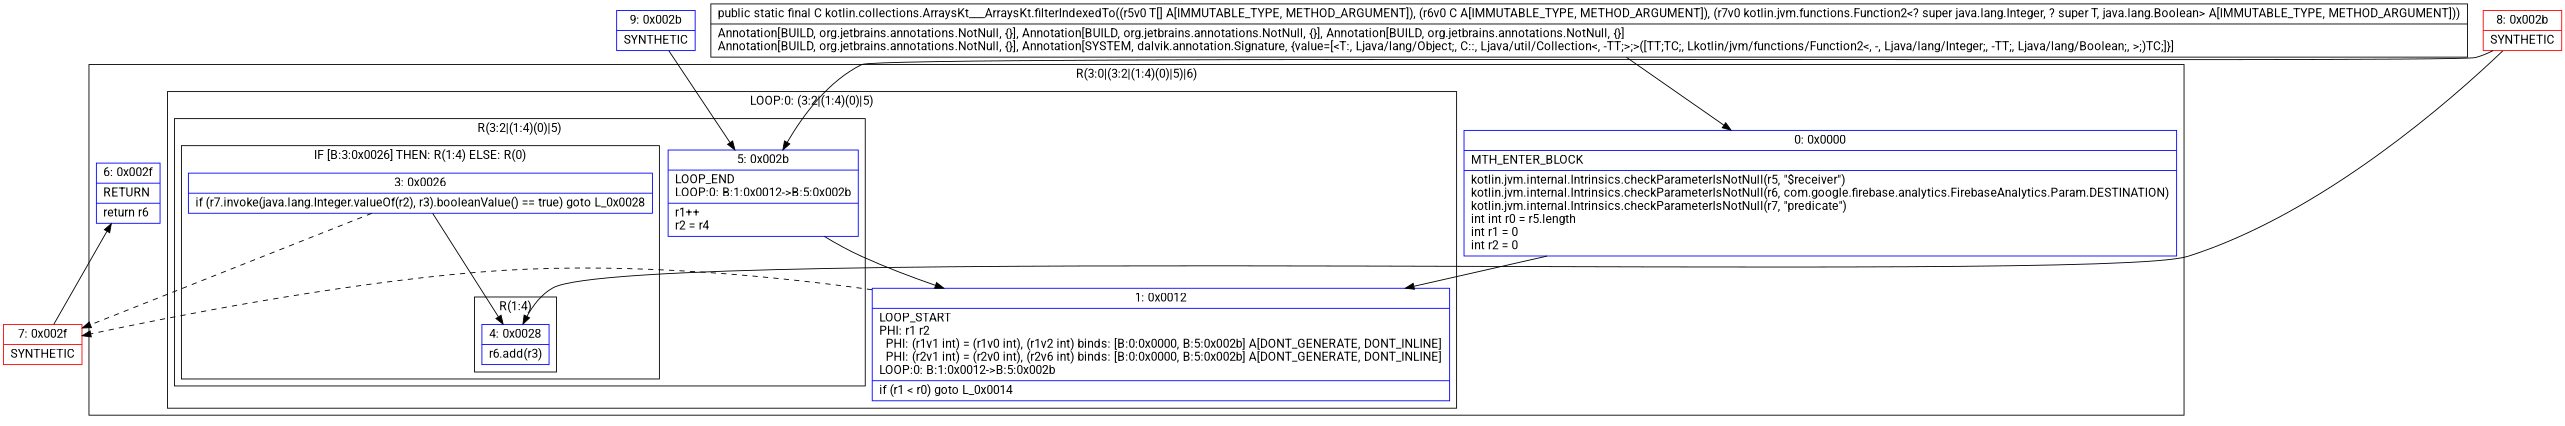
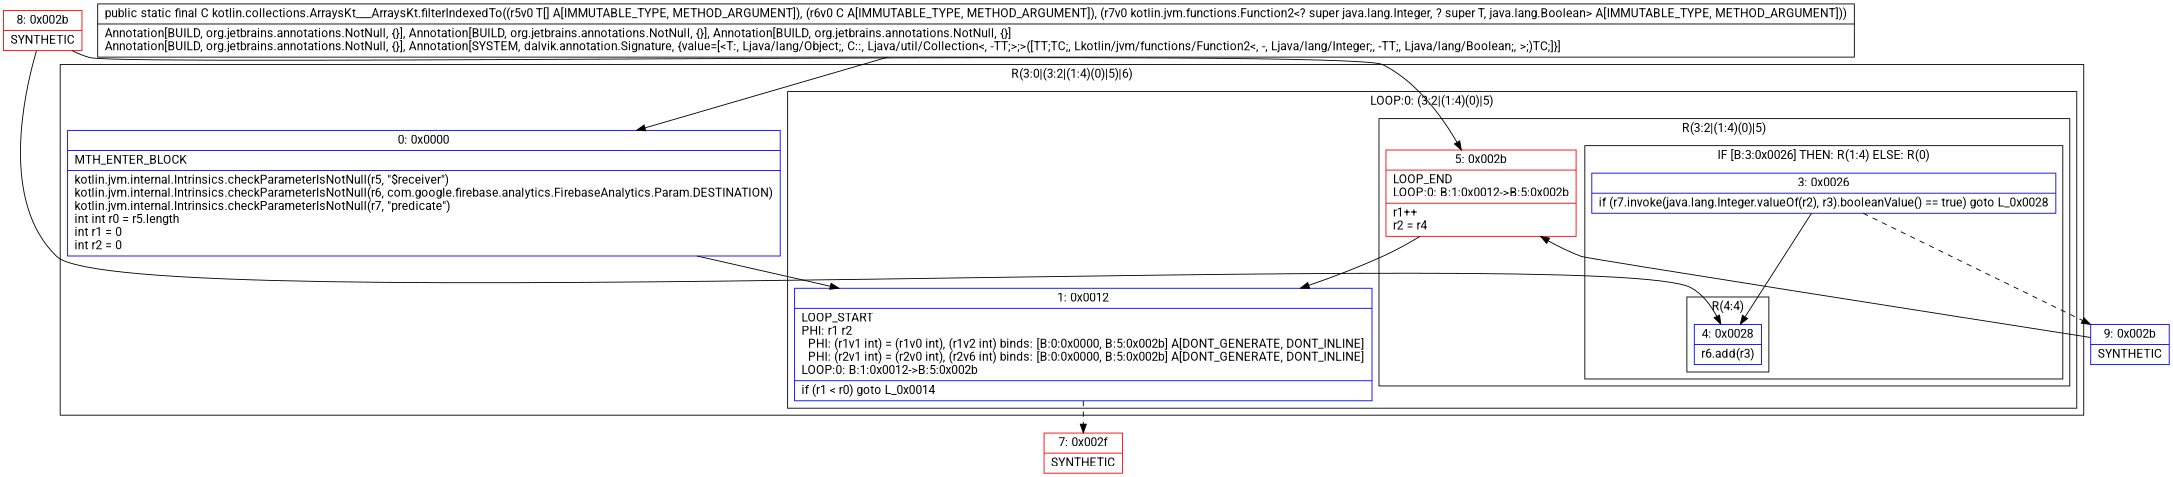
  digraph {
    fontname=Roboto
    node [color=blue fontname=Roboto shape=record]
    edge [fontname=Roboto]
    n1 [label="{4\:\ 0x0028|r6.add(r3)\l}"]
    n2 [label="{3\:\ 0x0026|if (r7.invoke(java.lang.Integer.valueOf(r2), r3).booleanValue() == true) goto L_0x0028\l}"]
-   n3 [label="{5\:\ 0x002b|LOOP_END\lLOOP:0: B:1:0x0012\-\>B:5:0x002b\l|r1++\lr2 = r4\l}"]
+   n3 [color=red label="{5\:\ 0x002b|LOOP_END\lLOOP:0: B:1:0x0012\-\>B:5:0x002b\l|r1++\lr2 = r4\l}"]
    n4 [label="{1\:\ 0x0012|LOOP_START\lPHI: r1 r2 \l  PHI: (r1v1 int) = (r1v0 int), (r1v2 int) binds: [B:0:0x0000, B:5:0x002b] A[DONT_GENERATE, DONT_INLINE]\l  PHI: (r2v1 int) = (r2v0 int), (r2v6 int) binds: [B:0:0x0000, B:5:0x002b] A[DONT_GENERATE, DONT_INLINE]\lLOOP:0: B:1:0x0012\-\>B:5:0x002b\l|if (r1 \< r0) goto L_0x0014\l}"]
    n5 [label="{0\:\ 0x0000|MTH_ENTER_BLOCK\l|kotlin.jvm.internal.Intrinsics.checkParameterIsNotNull(r5, \"$receiver\")\lkotlin.jvm.internal.Intrinsics.checkParameterIsNotNull(r6, com.google.firebase.analytics.FirebaseAnalytics.Param.DESTINATION)\lkotlin.jvm.internal.Intrinsics.checkParameterIsNotNull(r7, \"predicate\")\lint int r0 = r5.length\lint r1 = 0\lint r2 = 0\l}"]
-   n6 [label="{6\:\ 0x002f|RETURN\l|return r6\l}"]
    n7 [label="{9\:\ 0x002b|SYNTHETIC\l}"]
    n8 [color=red label="{7\:\ 0x002f|SYNTHETIC\l}"]
    n9 [color=red label="{8\:\ 0x002b|SYNTHETIC\l}"]
    n10 [label="{public static final C kotlin.collections.ArraysKt___ArraysKt.filterIndexedTo((r5v0 T[] A[IMMUTABLE_TYPE, METHOD_ARGUMENT]), (r6v0 C A[IMMUTABLE_TYPE, METHOD_ARGUMENT]), (r7v0 kotlin.jvm.functions.Function2\<? super java.lang.Integer, ? super T, java.lang.Boolean\> A[IMMUTABLE_TYPE, METHOD_ARGUMENT]))  | Annotation[BUILD, org.jetbrains.annotations.NotNull, \{\}], Annotation[BUILD, org.jetbrains.annotations.NotNull, \{\}], Annotation[BUILD, org.jetbrains.annotations.NotNull, \{\}]\lAnnotation[BUILD, org.jetbrains.annotations.NotNull, \{\}], Annotation[SYSTEM, dalvik.annotation.Signature, \{value=[\<T:, Ljava\/lang\/Object;, C::, Ljava\/util\/Collection\<, \-TT;\>;\>([TT;TC;, Lkotlin\/jvm\/functions\/Function2\<, \-, Ljava\/lang\/Integer;, \-TT;, Ljava\/lang\/Boolean;, \>;)TC;]\}]\l}" color=""]
    subgraph cluster_1 {
      label="R(3:0|(3:2|(1:4)(0)|5)|6)"
      n5
-     n6
      subgraph cluster_2 {
        label="LOOP:0: (3:2|(1:4)(0)|5)"
        n4
        subgraph cluster_3 {
          label="R(3:2|(1:4)(0)|5)"
          n3
          subgraph cluster_4 {
            label="IF [B:3:0x0026] THEN: R(1:4) ELSE: R(0)"
            n2
            subgraph cluster_5 {
-             label="R(1:4)"
+             label="R(4:4)"
              n1
            }
            subgraph cluster_6 {
              label="R(0)"
            }
          }
        }
      }
    }
    n2 -> n1
-   n2 -> n8 [style=dashed]
+   n2 -> n7 [style=dashed]
    n3 -> n4
    n4 -> n8 [style=dashed]
    n5 -> n4
    n7 -> n3
-   n8 -> n6
    n9 -> n1
    n9 -> n3
    n10 -> n5
  }
